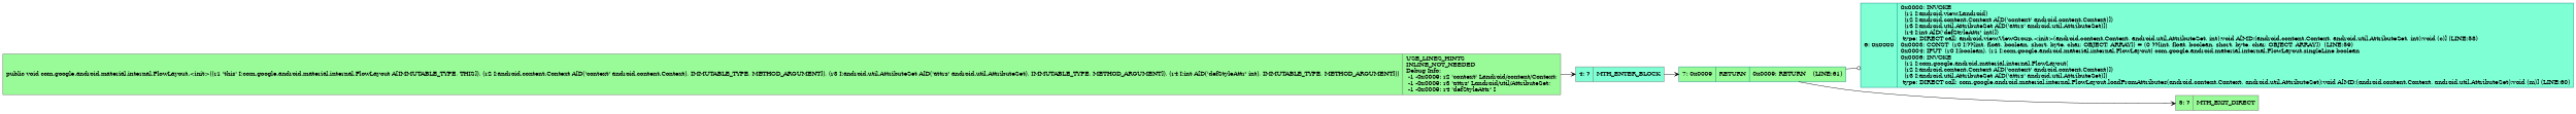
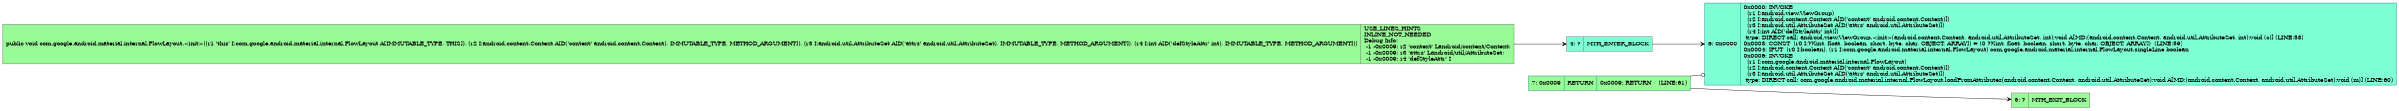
  digraph {
    rankdir=LR
    node [color=gray40 fillcolor=palegreen shape=record style=filled]
    edge [arrowhead=vee]
    n1 [fillcolor=aquamarine label="{4\:\ ?|MTH_ENTER_BLOCK\l}"]
-   n2 [color=teal fillcolor=aquamarine label="{6\:\ 0x0000|0x0000: INVOKE  \l  (r1 I:android.view.Landroid)\l  (r2 I:android.content.Context A[D('context' android.content.Context)])\l  (r3 I:android.util.AttributeSet A[D('attrs' android.util.AttributeSet)])\l  (r4 I:int A[D('defStyleAttr' int)])\l type: DIRECT call: android.view.ViewGroup.\<init\>(android.content.Context, android.util.AttributeSet, int):void A[MD:(android.content.Context, android.util.AttributeSet, int):void (c)] (LINE:58)\l0x0003: CONST  (r0 I:??[int, float, boolean, short, byte, char, OBJECT, ARRAY]) = (0 ??[int, float, boolean, short, byte, char, OBJECT, ARRAY])  (LINE:59)\l0x0004: IPUT  (r0 I:boolean), (r1 I:com.google.android.material.internal.FlowLayout) com.google.android.material.internal.FlowLayout.singleLine boolean \l0x0006: INVOKE  \l  (r1 I:com.google.android.material.internal.FlowLayout)\l  (r2 I:android.content.Context A[D('context' android.content.Context)])\l  (r3 I:android.util.AttributeSet A[D('attrs' android.util.AttributeSet)])\l type: DIRECT call: com.google.android.material.internal.FlowLayout.loadFromAttributes(android.content.Context, android.util.AttributeSet):void A[MD:(android.content.Context, android.util.AttributeSet):void (m)] (LINE:60)\l}"]
+   n2 [color=teal fillcolor=aquamarine label="{6\:\ 0x0000|0x0000: INVOKE  \l  (r1 I:android.view.ViewGroup)\l  (r2 I:android.content.Context A[D('context' android.content.Context)])\l  (r3 I:android.util.AttributeSet A[D('attrs' android.util.AttributeSet)])\l  (r4 I:int A[D('defStyleAttr' int)])\l type: DIRECT call: android.view.ViewGroup.\<init\>(android.content.Context, android.util.AttributeSet, int):void A[MD:(android.content.Context, android.util.AttributeSet, int):void (c)] (LINE:58)\l0x0003: CONST  (r0 I:??[int, float, boolean, short, byte, char, OBJECT, ARRAY]) = (0 ??[int, float, boolean, short, byte, char, OBJECT, ARRAY])  (LINE:59)\l0x0004: IPUT  (r0 I:boolean), (r1 I:com.google.android.material.internal.FlowLayout) com.google.android.material.internal.FlowLayout.singleLine boolean \l0x0006: INVOKE  \l  (r1 I:com.google.android.material.internal.FlowLayout)\l  (r2 I:android.content.Context A[D('context' android.content.Context)])\l  (r3 I:android.util.AttributeSet A[D('attrs' android.util.AttributeSet)])\l type: DIRECT call: com.google.android.material.internal.FlowLayout.loadFromAttributes(android.content.Context, android.util.AttributeSet):void A[MD:(android.content.Context, android.util.AttributeSet):void (m)] (LINE:60)\l}"]
    n3 [color=teal label="{7\:\ 0x0009|RETURN\l|0x0009: RETURN    (LINE:61)\l}"]
-   n4 [label="{5\:\ ?|MTH_EXIT_DIRECT\l}"]
+   n4 [label="{5\:\ ?|MTH_EXIT_BLOCK\l}"]
    n5 [label="{public void com.google.android.material.internal.FlowLayout.\<init\>((r1 'this' I:com.google.android.material.internal.FlowLayout A[IMMUTABLE_TYPE, THIS]), (r2 I:android.content.Context A[D('context' android.content.Context), IMMUTABLE_TYPE, METHOD_ARGUMENT]), (r3 I:android.util.AttributeSet A[D('attrs' android.util.AttributeSet), IMMUTABLE_TYPE, METHOD_ARGUMENT]), (r4 I:int A[D('defStyleAttr' int), IMMUTABLE_TYPE, METHOD_ARGUMENT]))  | USE_LINES_HINTS\lINLINE_NOT_NEEDED\lDebug Info:\l  \-1 \-0x0009: r2 'context' Landroid\/content\/Context;\l  \-1 \-0x0009: r3 'attrs' Landroid\/util\/AttributeSet;\l  \-1 \-0x0009: r4 'defStyleAttr' I\l}"]
-   n1 -> n3
+   n1 -> n2
    n3 -> n2 [arrowhead=odot]
    n3 -> n4
    n5 -> n1
  }
